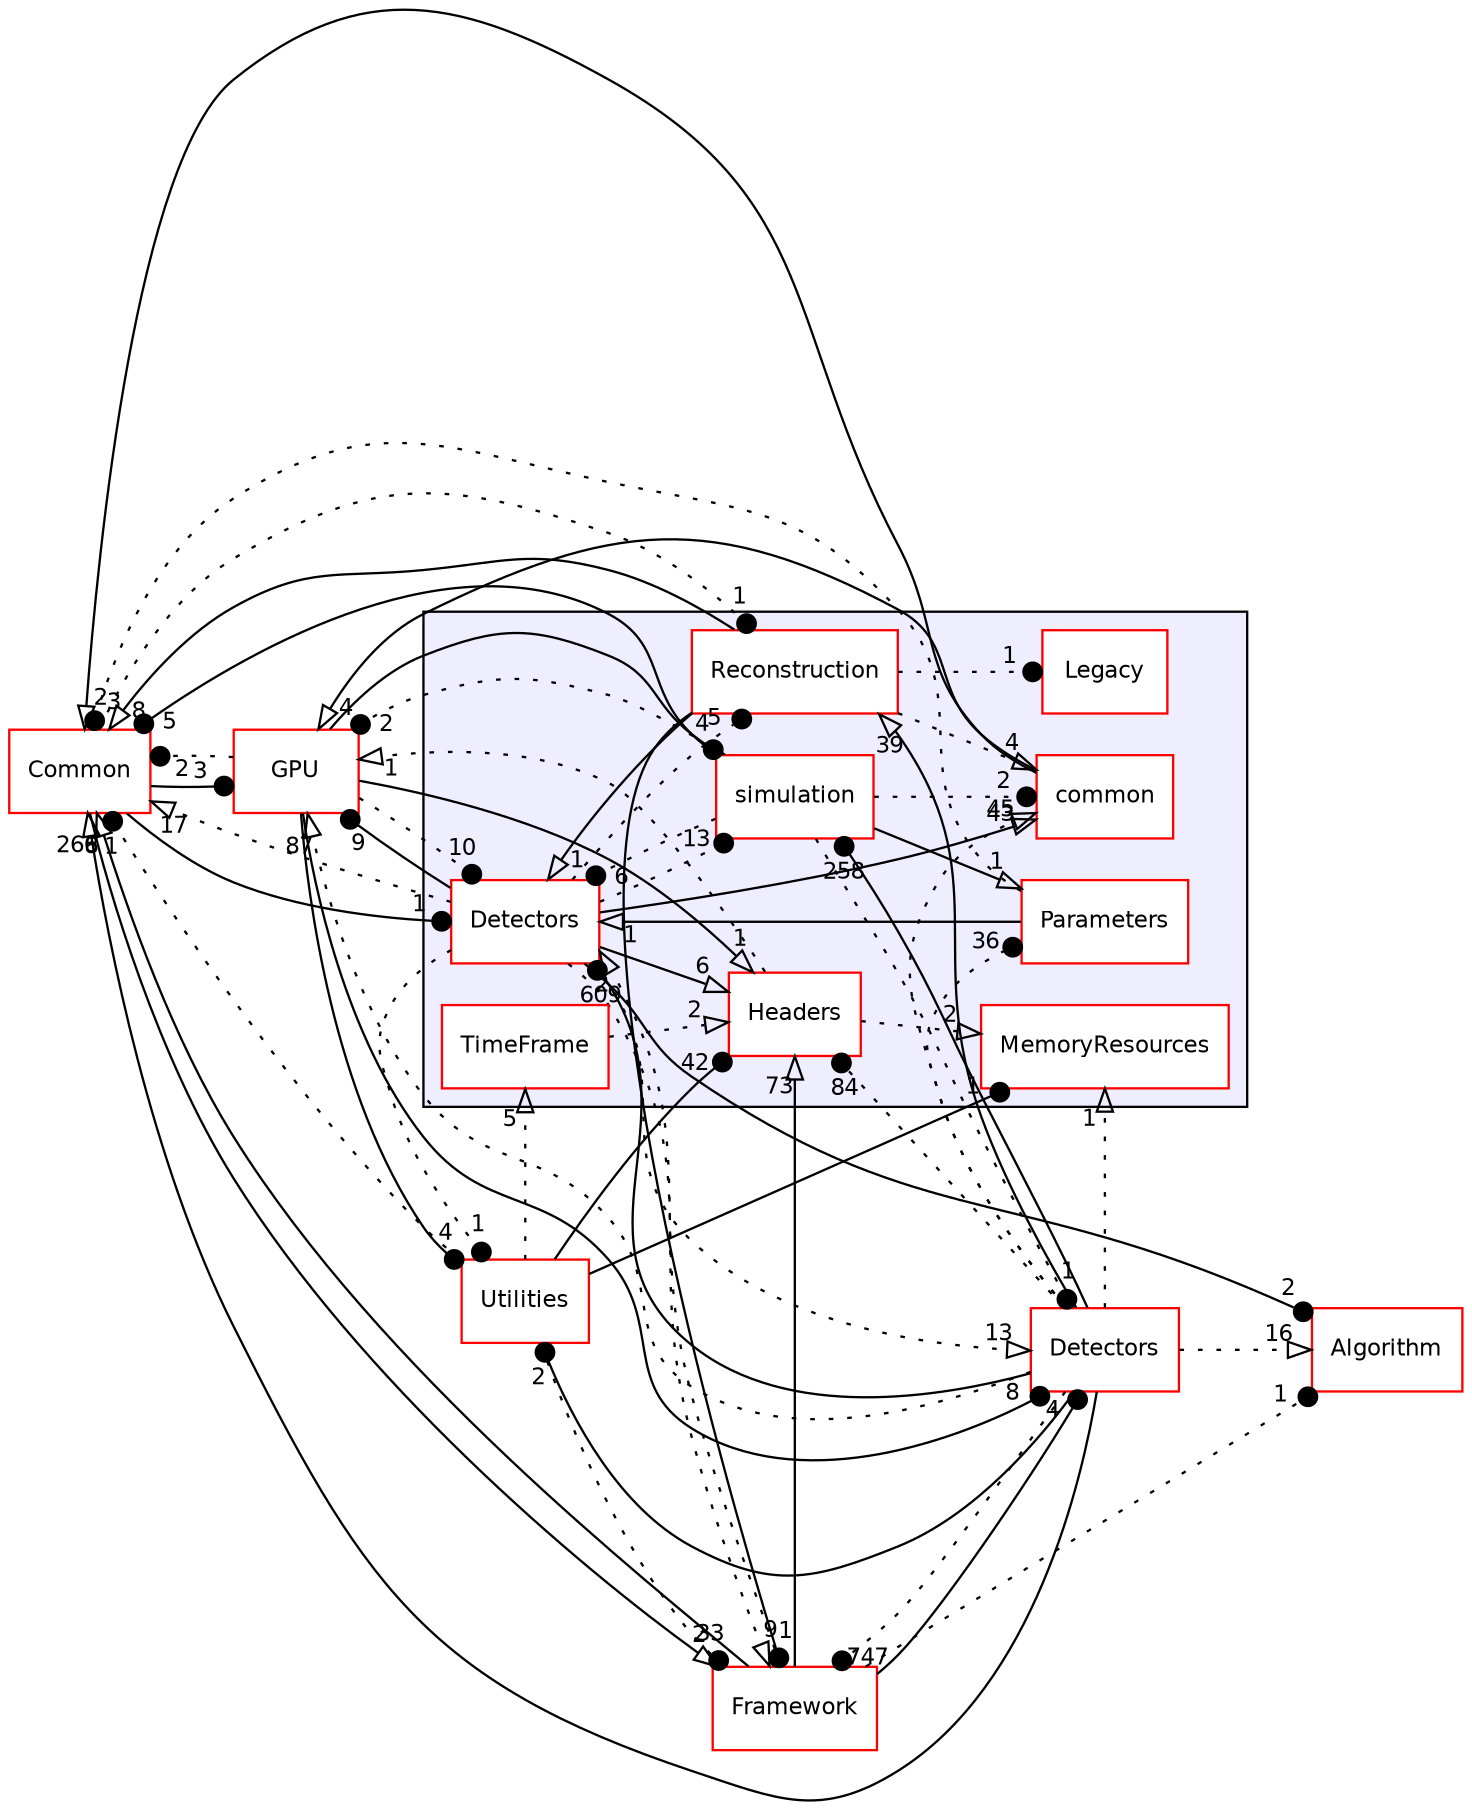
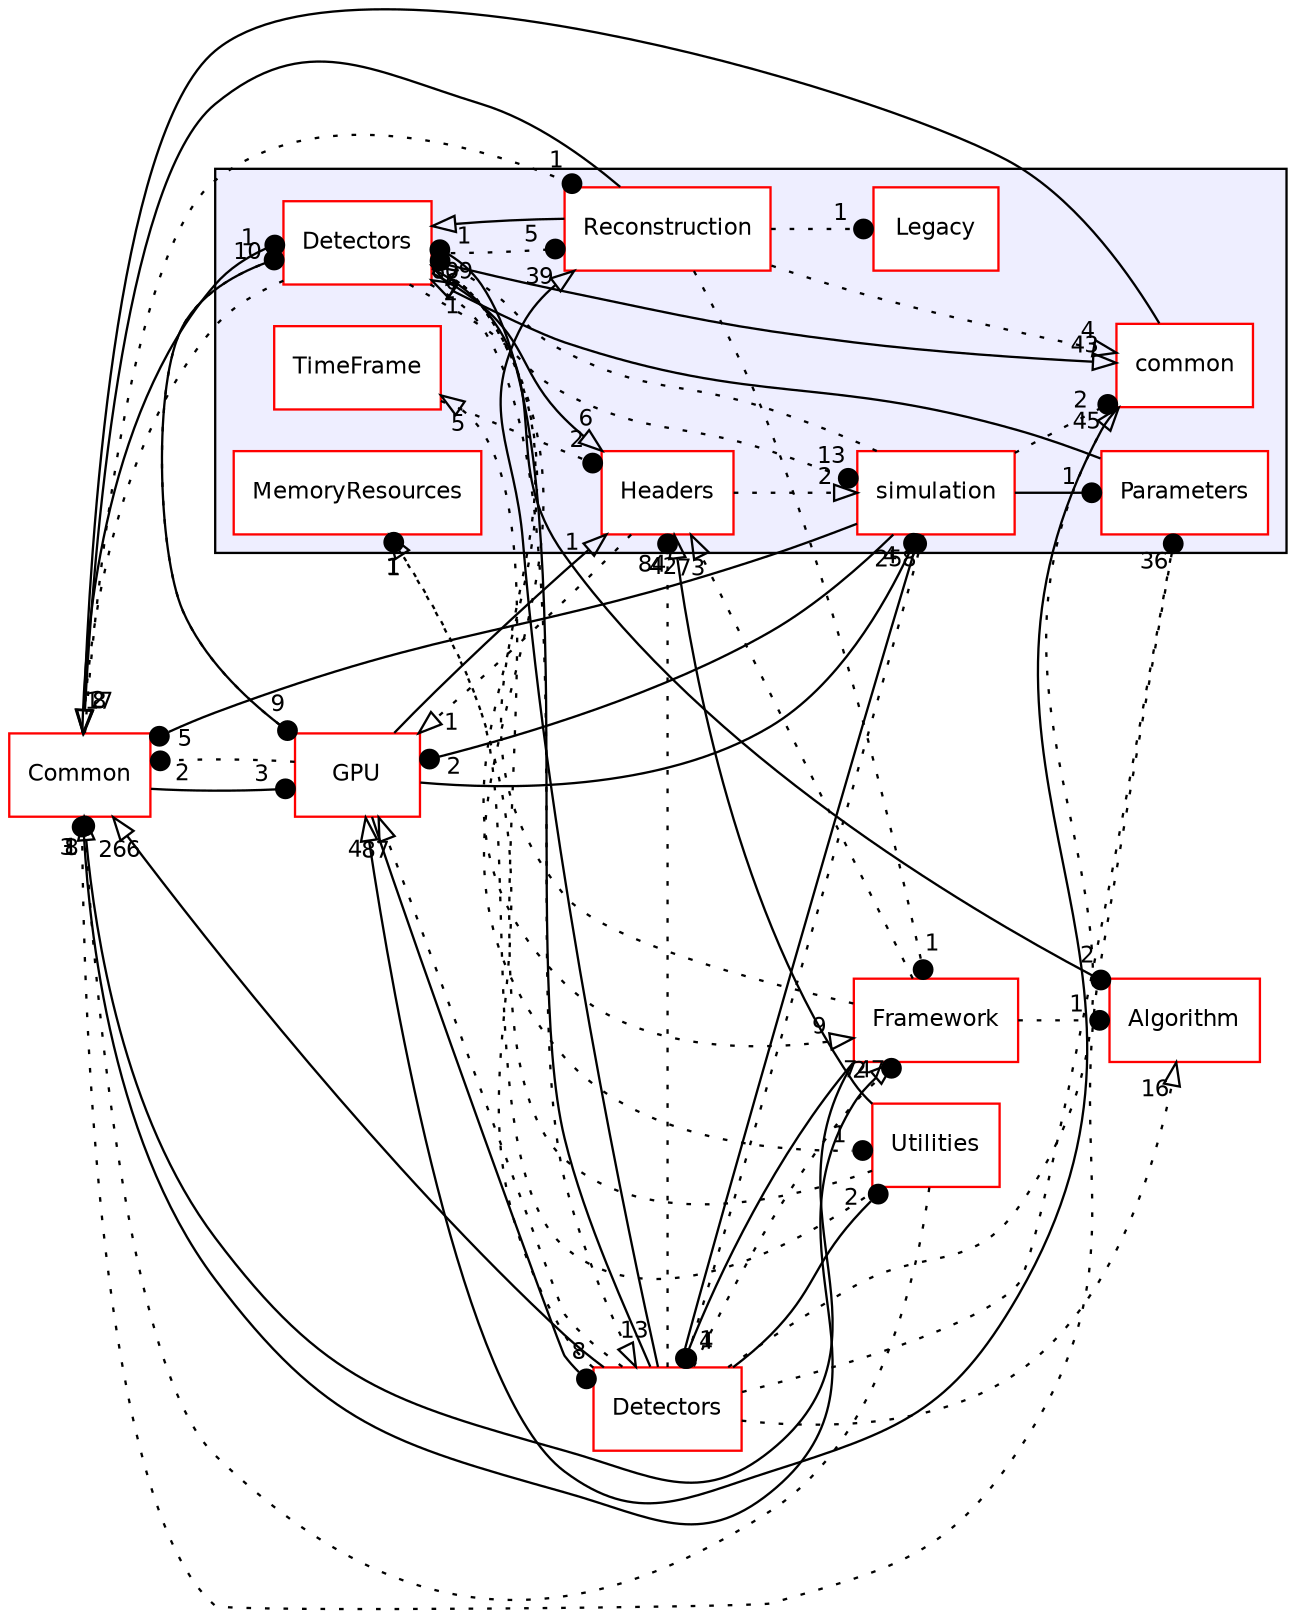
  digraph {
    compound=true
    rankdir=LR
    node [color=red fillcolor=white fontname=Helvetica fontsize=10 shape=box style=filled]
    edge [arrowhead=dot headlabel=1 labeldistance=1.5 labelfontname=Helvetica labelfontsize=10 style=dotted]
    n1 [label=common]
    n2 [label=Detectors]
    n3 [label=Headers]
    n4 [label=Legacy]
    n5 [label=MemoryResources]
    n6 [label=Parameters]
    n7 [label=Reconstruction]
    n8 [label=simulation]
    n9 [label=TimeFrame]
    n10 [label=Common fillcolor="" style=""]
    n11 [label=GPU fillcolor="" style=""]
    n12 [label=Detectors fillcolor="" style=""]
    n13 [label=Utilities fillcolor="" style=""]
    n14 [label=Algorithm fillcolor="" style=""]
    n15 [label=Framework fillcolor="" style=""]
    subgraph cluster_1 {
      bgcolor="#eeeeff"
      pencolor=black
      n1
      n2
      n3
      n4
      n5
      n6
      n7
      n8
      n9
    }
    n1 -> n10 [arrowhead=onormal headlabel=2 style=solid]
    n1 -> n11 [arrowhead=onormal headlabel=4 style=solid]
    n2 -> n1 [arrowhead=onormal headlabel=43 style=solid]
    n2 -> n3 [arrowhead=onormal headlabel=6 style=solid]
    n2 -> n7 [headlabel=5]
    n2 -> n8 [headlabel=13]
    n2 -> n10 [arrowhead=onormal headlabel=17]
    n2 -> n11 [headlabel=9 style=solid]
    n2 -> n12 [arrowhead=onormal headlabel=13]
    n2 -> n13
    n2 -> n14 [headlabel=2 style=solid]
    n2 -> n15 [arrowhead=onormal headlabel=9]
-   n3 -> n5 [arrowhead=onormal headlabel=2]
+   n3 -> n8 [arrowhead=onormal headlabel=2]
    n3 -> n11 [arrowhead=onormal]
    n6 -> n2 [arrowhead=onormal style=solid]
    n6 -> n10 [headlabel=3]
    n7 -> n1 [arrowhead=onormal headlabel=4]
    n7 -> n2 [arrowhead=onormal style=solid]
    n7 -> n4
    n7 -> n10 [arrowhead=onormal headlabel=8 style=solid]
-   n7 -> n15 [style=solid]
+   n7 -> n15
    n8 -> n1 [headlabel=2]
    n8 -> n2 [headlabel=6]
-   n8 -> n6 [arrowhead=onormal style=solid]
+   n8 -> n6 [style=solid]
    n8 -> n10 [headlabel=5 style=solid]
-   n8 -> n11 [headlabel=2]
+   n8 -> n11 [headlabel=2 style=solid]
    n8 -> n12
-   n9 -> n3 [arrowhead=onormal headlabel=2]
+   n9 -> n3 [headlabel=2]
    n10 -> n2 [style=solid]
    n10 -> n7
    n10 -> n11 [headlabel=3 style=solid]
    n10 -> n15 [arrowhead=onormal headlabel=2 style=solid]
    n11 -> n2 [headlabel=10]
    n11 -> n3 [arrowhead=onormal style=solid]
    n11 -> n8 [headlabel=4 style=solid]
    n11 -> n10 [headlabel=2]
    n11 -> n12 [headlabel=8 style=solid]
-   n11 -> n13 [headlabel=4 style=solid]
    n12 -> n1 [arrowhead=onormal headlabel=45]
    n12 -> n2 [headlabel=609 style=solid]
    n12 -> n3 [headlabel=84]
    n12 -> n5 [arrowhead=onormal]
    n12 -> n6 [headlabel=36]
    n12 -> n7 [arrowhead=onormal headlabel=39 style=solid]
    n12 -> n8 [headlabel=258 style=solid]
    n12 -> n10 [arrowhead=onormal headlabel=266 style=solid]
    n12 -> n11 [arrowhead=onormal headlabel=87]
    n12 -> n13 [headlabel=2 style=solid]
    n12 -> n14 [arrowhead=onormal headlabel=16]
    n12 -> n15 [headlabel=747]
-   n13 -> n3 [headlabel=42 style=solid]
-   n13 -> n5 [style=solid]
+   n13 -> n3 [arrowhead=onormal headlabel=42 style=solid]
+   n13 -> n5
    n13 -> n9 [arrowhead=onormal headlabel=5]
    n13 -> n10
-   n13 -> n15 [headlabel=33]
    n15 -> n2 [arrowhead=onormal headlabel=2]
-   n15 -> n3 [arrowhead=onormal headlabel=73 style=solid]
+   n15 -> n3 [arrowhead=onormal headlabel=73]
    n15 -> n10 [arrowhead=onormal headlabel=8 style=solid]
    n15 -> n12 [headlabel=4 style=solid]
    n15 -> n14
  }
